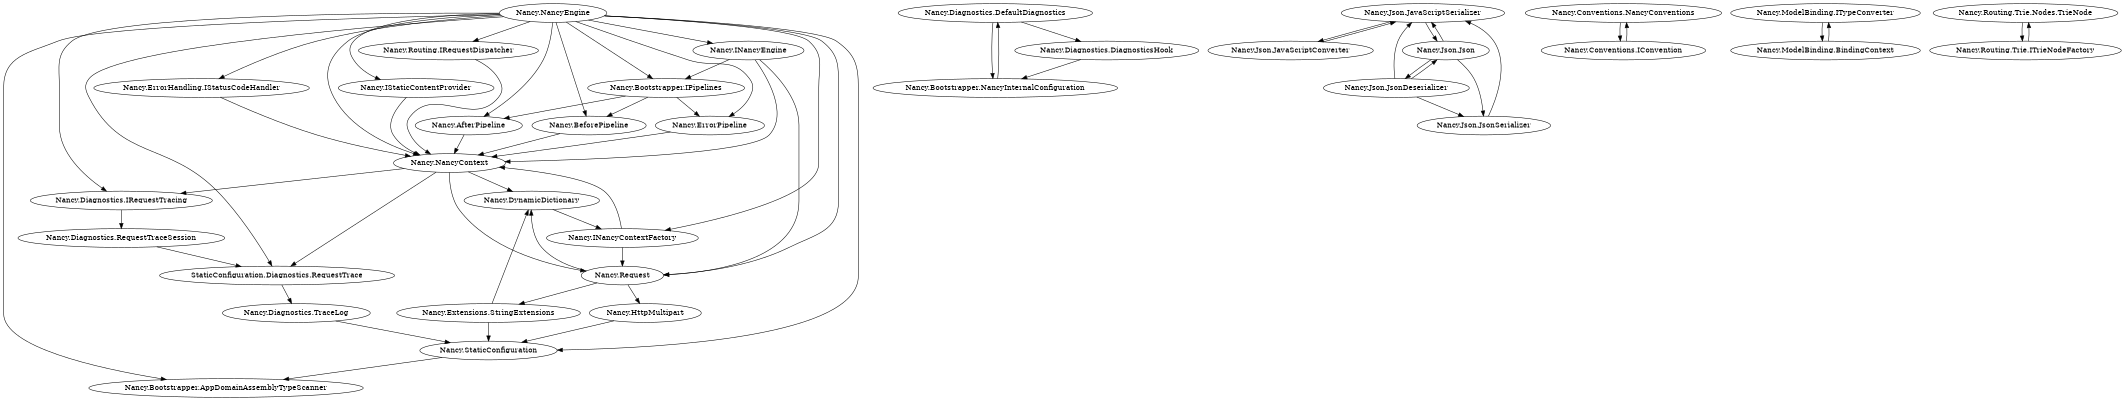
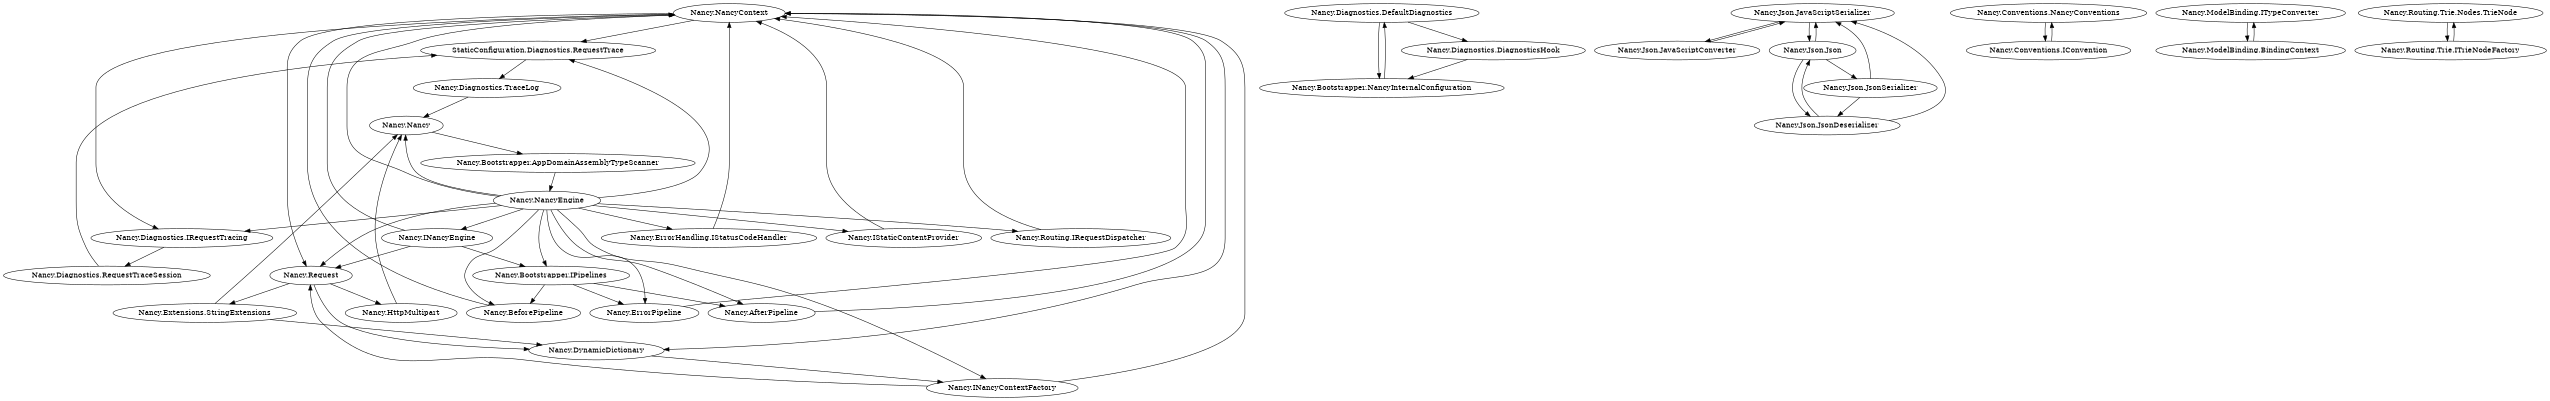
  digraph {
    fontsize=10
    rankdir=TB
    "Nancy.NancyContext"
    "Nancy.NancyEngine"
    "Nancy.AfterPipeline"
    "Nancy.BeforePipeline"
    "Nancy.ErrorPipeline"
    "Nancy.Diagnostics.DefaultDiagnostics"
    "Nancy.Json.JavaScriptSerializer"
    "Nancy.Conventions.NancyConventions"
    "Nancy.Conventions.IConvention"
    "Nancy.Bootstrapper.NancyInternalConfiguration"
    "Nancy.Diagnostics.DiagnosticsHook"
    "Nancy.Diagnostics.RequestTraceSession"
    "Nancy.Diagnostics.TraceLog"
    n14 [label="StaticConfiguration.Diagnostics.RequestTrace"]
-   "Nancy.StaticConfiguration"
+   "Nancy.StaticConfiguration" [label="Nancy.Nancy"]
    "Nancy.DynamicDictionary"
    "Nancy.Request"
    "Nancy.Bootstrapper.IPipelines"
    "Nancy.Json.JavaScriptConverter"
    "Nancy.Json.Json"
    "Nancy.Json.JsonDeserializer"
    "Nancy.Json.JsonSerializer"
    "Nancy.ModelBinding.ITypeConverter"
    "Nancy.ModelBinding.BindingContext"
    "Nancy.Diagnostics.IRequestTracing"
    "Nancy.ErrorHandling.IStatusCodeHandler"
    "Nancy.INancyContextFactory"
    "Nancy.INancyEngine"
    "Nancy.IStaticContentProvider"
    "Nancy.Routing.IRequestDispatcher"
    "Nancy.Extensions.StringExtensions"
    "Nancy.HttpMultipart"
    "Nancy.Routing.Trie.Nodes.TrieNode"
    "Nancy.Routing.Trie.ITrieNodeFactory"
    "Nancy.Bootstrapper.AppDomainAssemblyTypeScanner"
    subgraph sub_1 {
      rank=none
      "Nancy.NancyContext"
    }
    subgraph sub_2 {
      rank=none
      "Nancy.NancyContext"
    }
    subgraph sub_3 {
      rank=none
      "Nancy.NancyEngine"
    }
    subgraph sub_4 {
      rank=none
      "Nancy.AfterPipeline"
      "Nancy.BeforePipeline"
      "Nancy.ErrorPipeline"
    }
    subgraph sub_5 {
      rank=none
      "Nancy.Diagnostics.DefaultDiagnostics"
    }
    subgraph sub_6 {
      rank=none
      "Nancy.Json.JavaScriptSerializer"
    }
    subgraph sub_7 {
      rank=none
      "Nancy.Conventions.NancyConventions"
    }
    subgraph sub_8 {
      rank=none
      "Nancy.Conventions.IConvention"
    }
    subgraph sub_9 {
      rank=none
      "Nancy.Bootstrapper.NancyInternalConfiguration"
      "Nancy.Diagnostics.DiagnosticsHook"
    }
    subgraph sub_10 {
      rank=none
      "Nancy.Bootstrapper.NancyInternalConfiguration"
    }
    subgraph sub_11 {
      rank=none
      "Nancy.NancyContext"
      "Nancy.Diagnostics.RequestTraceSession"
    }
    subgraph sub_12 {
      rank=none
      "Nancy.Diagnostics.TraceLog"
    }
    subgraph sub_13 {
      rank=none
      n14
    }
    subgraph sub_14 {
      rank=none
      "Nancy.StaticConfiguration"
    }
    subgraph sub_15 {
      rank=none
      "Nancy.StaticConfiguration"
    }
    subgraph sub_16 {
      rank=none
      "Nancy.NancyContext"
    }
    subgraph sub_17 {
      rank=none
      "Nancy.NancyContext"
    }
    subgraph sub_18 {
      rank=none
      "Nancy.StaticConfiguration"
      "Nancy.DynamicDictionary"
    }
    subgraph sub_19 {
      rank=none
      "Nancy.StaticConfiguration"
    }
    subgraph sub_20 {
      rank=none
      "Nancy.NancyContext"
      "Nancy.Request"
    }
    subgraph sub_21 {
      rank=none
      "Nancy.NancyContext"
      "Nancy.Request"
      "Nancy.Bootstrapper.IPipelines"
    }
    subgraph sub_22 {
      rank=none
      "Nancy.NancyContext"
    }
    subgraph sub_23 {
      rank=none
      "Nancy.Json.JavaScriptConverter"
      "Nancy.Json.Json"
    }
    subgraph sub_24 {
      rank=none
      "Nancy.Json.JavaScriptSerializer"
      "Nancy.Json.JsonDeserializer"
      "Nancy.Json.JsonSerializer"
    }
    subgraph sub_25 {
      rank=none
      "Nancy.Json.JavaScriptSerializer"
      "Nancy.Json.Json"
      "Nancy.Json.JsonSerializer"
    }
    subgraph sub_26 {
      rank=none
      "Nancy.Json.JavaScriptSerializer"
    }
    subgraph sub_27 {
      rank=none
      "Nancy.ModelBinding.ITypeConverter"
    }
    subgraph sub_28 {
      rank=none
      "Nancy.ModelBinding.BindingContext"
    }
    subgraph sub_29 {
      rank=none
      n14
      "Nancy.DynamicDictionary"
      "Nancy.Request"
    }
    subgraph sub_30 {
      rank=none
      "Nancy.NancyContext"
      "Nancy.AfterPipeline"
      "Nancy.BeforePipeline"
      "Nancy.ErrorPipeline"
      n14
      "Nancy.StaticConfiguration"
      "Nancy.Request"
      "Nancy.Bootstrapper.IPipelines"
      "Nancy.Diagnostics.IRequestTracing"
      "Nancy.ErrorHandling.IStatusCodeHandler"
      "Nancy.INancyContextFactory"
      "Nancy.INancyEngine"
      "Nancy.IStaticContentProvider"
      "Nancy.Routing.IRequestDispatcher"
    }
    subgraph sub_31 {
      rank=none
      "Nancy.DynamicDictionary"
      "Nancy.Extensions.StringExtensions"
      "Nancy.HttpMultipart"
    }
    subgraph sub_32 {
      rank=none
      "Nancy.NancyContext"
    }
    subgraph sub_33 {
      rank=none
      "Nancy.Routing.Trie.Nodes.TrieNode"
    }
    subgraph sub_34 {
      rank=none
      "Nancy.Routing.Trie.ITrieNodeFactory"
    }
    subgraph sub_35 {
      rank=none
      "Nancy.Bootstrapper.AppDomainAssemblyTypeScanner"
    }
    "Nancy.NancyContext" -> n14
    "Nancy.NancyContext" -> "Nancy.DynamicDictionary"
    "Nancy.NancyContext" -> "Nancy.Request"
    "Nancy.NancyContext" -> "Nancy.Diagnostics.IRequestTracing"
    "Nancy.NancyEngine" -> "Nancy.NancyContext"
    "Nancy.NancyEngine" -> "Nancy.AfterPipeline"
    "Nancy.NancyEngine" -> "Nancy.BeforePipeline"
    "Nancy.NancyEngine" -> "Nancy.ErrorPipeline"
    "Nancy.NancyEngine" -> n14
    "Nancy.NancyEngine" -> "Nancy.StaticConfiguration"
    "Nancy.NancyEngine" -> "Nancy.Request"
    "Nancy.NancyEngine" -> "Nancy.Bootstrapper.IPipelines"
    "Nancy.NancyEngine" -> "Nancy.Diagnostics.IRequestTracing"
    "Nancy.NancyEngine" -> "Nancy.ErrorHandling.IStatusCodeHandler"
    "Nancy.NancyEngine" -> "Nancy.INancyContextFactory"
    "Nancy.NancyEngine" -> "Nancy.INancyEngine"
    "Nancy.NancyEngine" -> "Nancy.IStaticContentProvider"
    "Nancy.NancyEngine" -> "Nancy.Routing.IRequestDispatcher"
    "Nancy.AfterPipeline" -> "Nancy.NancyContext"
    "Nancy.BeforePipeline" -> "Nancy.NancyContext"
    "Nancy.ErrorPipeline" -> "Nancy.NancyContext"
    "Nancy.Diagnostics.DefaultDiagnostics" -> "Nancy.Bootstrapper.NancyInternalConfiguration"
    "Nancy.Diagnostics.DefaultDiagnostics" -> "Nancy.Diagnostics.DiagnosticsHook"
    "Nancy.Json.JavaScriptSerializer" -> "Nancy.Json.JavaScriptConverter"
    "Nancy.Json.JavaScriptSerializer" -> "Nancy.Json.Json"
    "Nancy.Conventions.NancyConventions" -> "Nancy.Conventions.IConvention"
    "Nancy.Conventions.IConvention" -> "Nancy.Conventions.NancyConventions"
    "Nancy.Bootstrapper.NancyInternalConfiguration" -> "Nancy.Diagnostics.DefaultDiagnostics"
    "Nancy.Diagnostics.DiagnosticsHook" -> "Nancy.Bootstrapper.NancyInternalConfiguration"
    "Nancy.Diagnostics.RequestTraceSession" -> n14
    "Nancy.Diagnostics.TraceLog" -> "Nancy.StaticConfiguration"
    n14 -> "Nancy.Diagnostics.TraceLog"
    "Nancy.StaticConfiguration" -> "Nancy.Bootstrapper.AppDomainAssemblyTypeScanner"
    "Nancy.DynamicDictionary" -> "Nancy.INancyContextFactory"
    "Nancy.Request" -> "Nancy.DynamicDictionary"
    "Nancy.Request" -> "Nancy.Extensions.StringExtensions"
    "Nancy.Request" -> "Nancy.HttpMultipart"
    "Nancy.Bootstrapper.IPipelines" -> "Nancy.AfterPipeline"
    "Nancy.Bootstrapper.IPipelines" -> "Nancy.BeforePipeline"
    "Nancy.Bootstrapper.IPipelines" -> "Nancy.ErrorPipeline"
    "Nancy.Json.JavaScriptConverter" -> "Nancy.Json.JavaScriptSerializer"
    "Nancy.Json.Json" -> "Nancy.Json.JavaScriptSerializer"
    "Nancy.Json.Json" -> "Nancy.Json.JsonDeserializer"
    "Nancy.Json.Json" -> "Nancy.Json.JsonSerializer"
    "Nancy.Json.JsonDeserializer" -> "Nancy.Json.JavaScriptSerializer"
    "Nancy.Json.JsonDeserializer" -> "Nancy.Json.Json"
-   "Nancy.Json.JsonDeserializer" -> "Nancy.Json.JsonSerializer"
+   "Nancy.Json.JsonSerializer" -> "Nancy.Json.JsonDeserializer"
    "Nancy.Json.JsonSerializer" -> "Nancy.Json.JavaScriptSerializer"
    "Nancy.ModelBinding.ITypeConverter" -> "Nancy.ModelBinding.BindingContext"
    "Nancy.ModelBinding.BindingContext" -> "Nancy.ModelBinding.ITypeConverter"
    "Nancy.Diagnostics.IRequestTracing" -> "Nancy.Diagnostics.RequestTraceSession"
    "Nancy.ErrorHandling.IStatusCodeHandler" -> "Nancy.NancyContext"
    "Nancy.INancyContextFactory" -> "Nancy.NancyContext"
    "Nancy.INancyContextFactory" -> "Nancy.Request"
    "Nancy.INancyEngine" -> "Nancy.NancyContext"
    "Nancy.INancyEngine" -> "Nancy.Request"
    "Nancy.INancyEngine" -> "Nancy.Bootstrapper.IPipelines"
    "Nancy.IStaticContentProvider" -> "Nancy.NancyContext"
    "Nancy.Routing.IRequestDispatcher" -> "Nancy.NancyContext"
    "Nancy.Extensions.StringExtensions" -> "Nancy.StaticConfiguration"
    "Nancy.Extensions.StringExtensions" -> "Nancy.DynamicDictionary"
    "Nancy.HttpMultipart" -> "Nancy.StaticConfiguration"
    "Nancy.Routing.Trie.Nodes.TrieNode" -> "Nancy.Routing.Trie.ITrieNodeFactory"
    "Nancy.Routing.Trie.ITrieNodeFactory" -> "Nancy.Routing.Trie.Nodes.TrieNode"
-   "Nancy.NancyEngine" -> "Nancy.Bootstrapper.AppDomainAssemblyTypeScanner"
+   "Nancy.Bootstrapper.AppDomainAssemblyTypeScanner" -> "Nancy.NancyEngine"
  }
